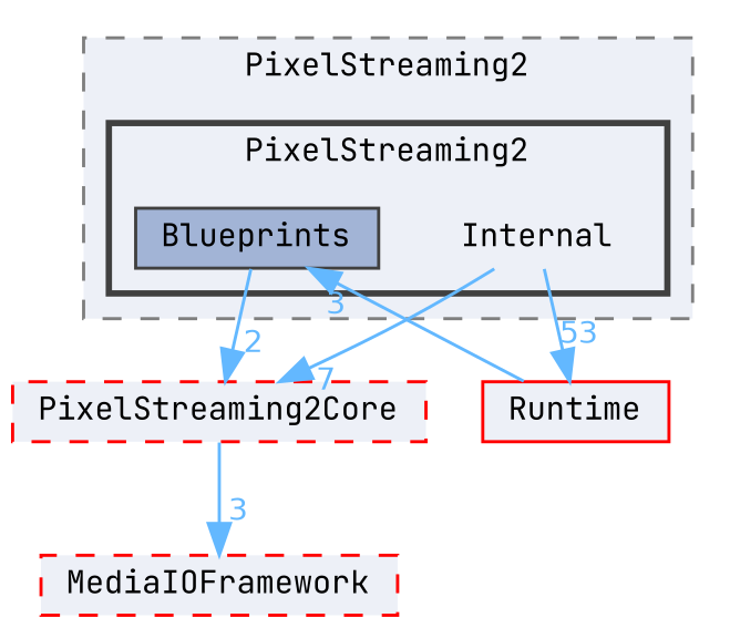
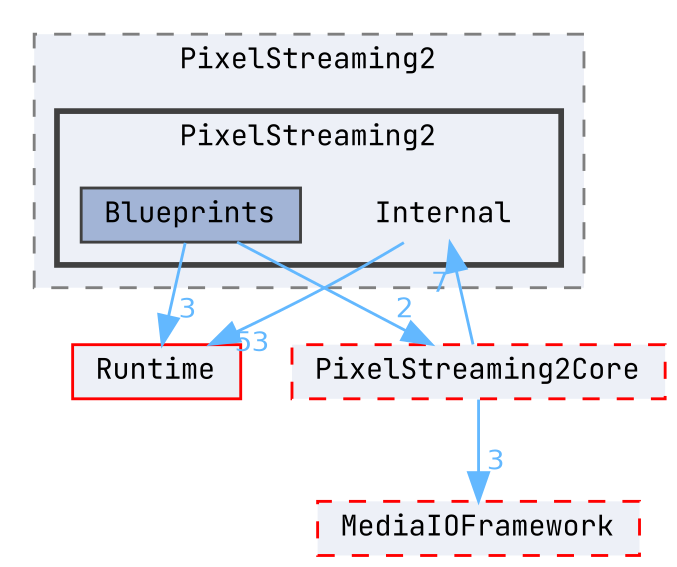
  digraph {
    compound=true
    fontname="JetBrains Mono"
    node [fontname="JetBrains Mono" fontsize=10 shape=box color=red fillcolor="#edf0f7" style=filled]
    edge [color=steelblue1 fontcolor=steelblue1 fontname="JetBrains Mono" fontsize=10 headlabel=3 labeldistance=1.5 labelfontname=Helvetica labelfontsize=10]
    n1 [height=0.2 label=Internal shape=plaintext width=0.4 color="" fillcolor="" style=""]
    n2 [color=grey25 fillcolor="#a2b4d6" height=0.2 label=Blueprints width=0.4]
    n3 [height=0.2 label=PixelStreaming2Core style="filled,dashed" width=0.4]
    n4 [height=0.2 label=Runtime width=0.4]
    n5 [height=0.2 label=MediaIOFramework style="filled,dashed" width=0.4]
    subgraph cluster_1 {
      bgcolor="#edf0f7"
      fontsize=10
      label=PixelStreaming2
      pencolor=grey50
      style="filled,dashed"
      subgraph cluster_2 {
        bgcolor="#edf0f7"
        fontsize=10
        label=PixelStreaming2
        pencolor=grey25
        style="filled,bold"
        n1
        n2
      }
    }
-   n1 -> n3 [headlabel=7]
+   n3 -> n1 [headlabel=7]
    n1 -> n4 [headlabel=53]
    n2 -> n3 [headlabel=2]
-   n4 -> n2
+   n2 -> n4
    n3 -> n5
  }
